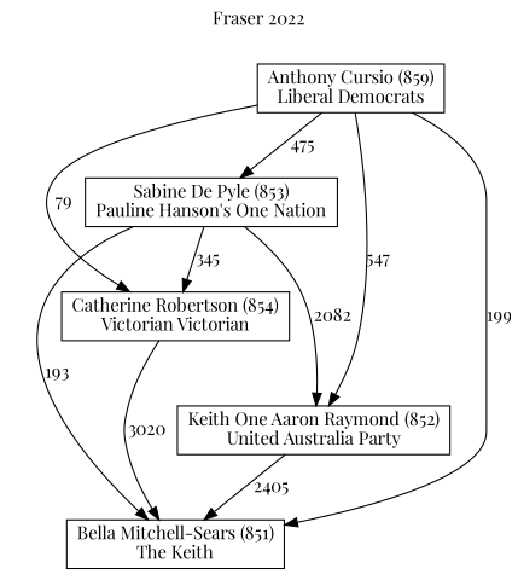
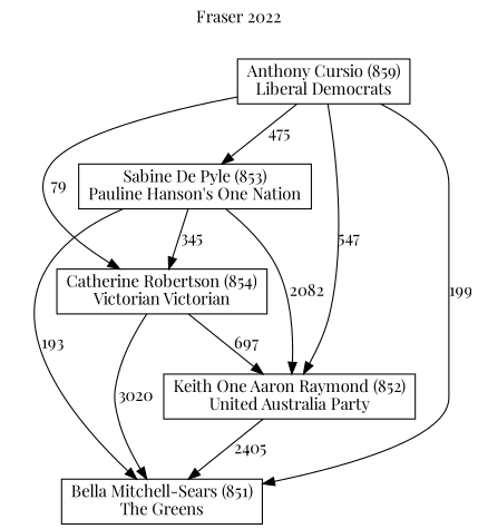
  digraph {
    fontname="Playfair Display"
    label="Fraser 2022"
    labelloc=t
    mclimit=10
    node [fontname="Playfair Display" shape=box]
    edge [fontname="Playfair Display"]
    n1 [label="Sabine De Pyle (853)\nPauline Hanson's One Nation"]
-   n2 [label="Bella Mitchell-Sears (851)\nThe Keith"]
+   n2 [label="Bella Mitchell-Sears (851)\nThe Greens"]
    n3 [label="Keith One Aaron Raymond (852)\nUnited Australia Party"]
    n4 [label="Catherine Robertson (854)\nVictorian Victorian"]
    n5 [label="Anthony Cursio (859)\nLiberal Democrats"]
    n1 -> n2 [label=193]
    n1 -> n3 [label=2082]
    n1 -> n4 [label=345]
    n3 -> n2 [label=2405]
    n4 -> n2 [label=3020]
+   n4 -> n3 [label=697]
    n5 -> n1 [label=475]
    n5 -> n2 [label=199]
    n5 -> n3 [label=547]
    n5 -> n4 [label=79]
  }
